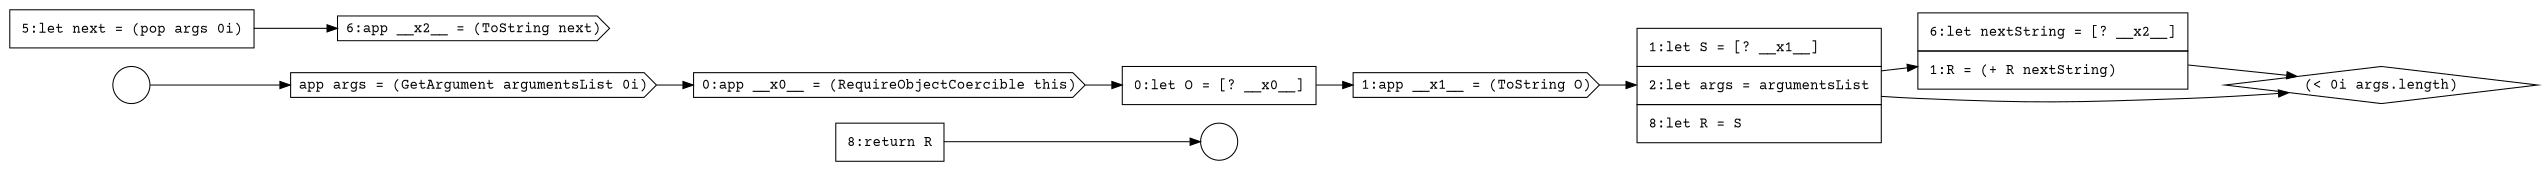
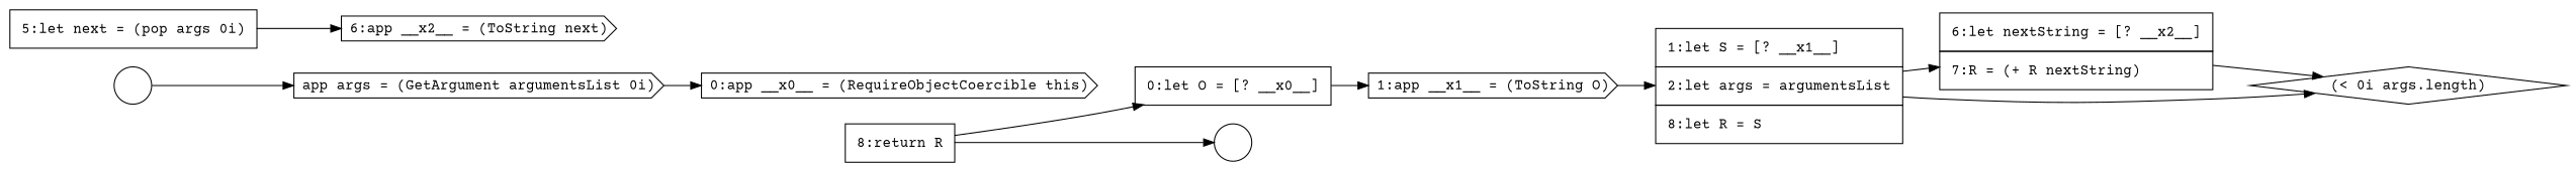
  digraph {
    fontname="Courier Prime"
    rankdir=LR
    node [color=black fillcolor=white fontname="Courier Prime" shape=none style=filled]
    edge [color=black fontname="Courier Prime"]
-   n1 [label=<<font color="black">     <table border="0" cellborder="1" cellspacing="0" cellpadding="10">       <tr><td align="left">6:let nextString = [? __x2__]</td></tr>       <tr><td align="left">1:R = (+ R nextString)</td></tr>     </table>   </font>> margin=0]
+   n1 [label=<<font color="black">     <table border="0" cellborder="1" cellspacing="0" cellpadding="10">       <tr><td align="left">6:let nextString = [? __x2__]</td></tr>       <tr><td align="left">7:R = (+ R nextString)</td></tr>     </table>   </font>> margin=0]
    n2 [label=<<font color="black">(&lt; 0i args.length)</font>> shape=diamond]
    n3 [label=<<font color="black">     <table border="0" cellborder="1" cellspacing="0" cellpadding="10">       <tr><td align="left">1:let S = [? __x1__]</td></tr>       <tr><td align="left">2:let args = argumentsList</td></tr>       <tr><td align="left">8:let R = S</td></tr>     </table>   </font>> margin=0]
    n4 [label=" " shape=circle]
    n5 [label=<<font color="black">1:app __x1__ = (ToString O)</font>> shape=cds]
    n6 [label=<<font color="black">6:app __x2__ = (ToString next)</font>> shape=cds]
    n7 [label=<<font color="black">app args = (GetArgument argumentsList 0i)</font>> shape=cds]
    n8 [label=<<font color="black">0:app __x0__ = (RequireObjectCoercible this)</font>> shape=cds]
    n9 [label=<<font color="black">     <table border="0" cellborder="1" cellspacing="0" cellpadding="10">       <tr><td align="left">0:let O = [? __x0__]</td></tr>     </table>   </font>> margin=0]
    n10 [label=<<font color="black">     <table border="0" cellborder="1" cellspacing="0" cellpadding="10">       <tr><td align="left">5:let next = (pop args 0i)</td></tr>     </table>   </font>> margin=0]
    n11 [label=<<font color="black">     <table border="0" cellborder="1" cellspacing="0" cellpadding="10">       <tr><td align="left">8:return R</td></tr>     </table>   </font>> margin=0]
    n12 [label=" " shape=circle]
    n1 -> n2
    n3 -> n1
    n3 -> n2
    n5 -> n3
    n7 -> n8
-   n8 -> n9
+   n11 -> n9
    n9 -> n5
    n10 -> n6
    n11 -> n4
    n12 -> n7
  }
